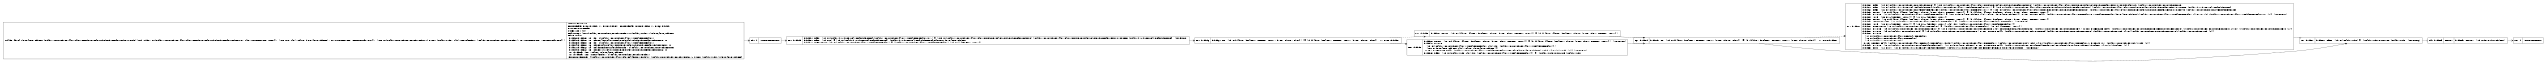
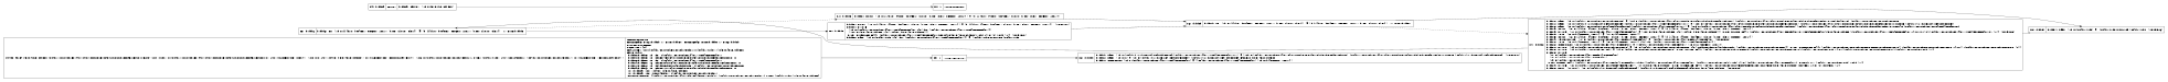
  digraph {
    fontname="DejaVu Sans Mono"
    rankdir=LR
    node [fontname="DejaVu Sans Mono" shape=record]
    edge [arrowhead=vee fontname="DejaVu Sans Mono"]
    n1 [label="{10\:\ ?|MTH_ENTER_BLOCK\l}"]
    n2 [label="{12\:\ 0x0000|0x0000: IGET  (r0 I:kotlin.jvm.internal.Ref$ObjectRef\<kotlinx.coroutines.flow.MutableStateFlow\<T\>\>) = (r10 I:kotlinx.coroutines.flow.FlowKt__ShareKt$launchSharingDeferred$1$1) kotlinx.coroutines.flow.FlowKt__ShareKt$launchSharingDeferred$1.1.$state kotlin.jvm.internal.Ref$ObjectRef  (LINE:341)\l0x0002: IGET  (r0 I:T) = (r0 I:kotlin.jvm.internal.Ref$ObjectRef) kotlin.jvm.internal.Ref.ObjectRef.element java.lang.Object \l0x0004: CHECK_CAST (r0 I:kotlinx.coroutines.flow.MutableStateFlow) = (kotlinx.coroutines.flow.MutableStateFlow) (r0 I:??[OBJECT, ARRAY]) \l}"]
    n3 [label="{13\:\ 0x0006|0x0006: IF  (r0 I:??[int, boolean, OBJECT, ARRAY, byte, short, char]) != (0 ??[int, boolean, OBJECT, ARRAY, byte, short, char])  \-\> B:15:0x000a \l}"]
    n4 [label="{14\:\ 0x0008|0x0008: CONST  (r0 I:??[int, float, boolean, short, byte, char, OBJECT, ARRAY]) = (0 ??[int, float, boolean, short, byte, char, OBJECT, ARRAY]) \l}"]
    n5 [label="{15\:\ 0x000a|0x000a: CONST  (r1 I:??[int, float, boolean, short, byte, char, OBJECT, ARRAY]) = (0 ??[int, float, boolean, short, byte, char, OBJECT, ARRAY])  (LINE:427)\l0x900b: INVOKE  \l  (r0 I:kotlinx.coroutines.flow.MutableStateFlow A[D('it' kotlinx.coroutines.flow.MutableStateFlow)])\l  (r11 I:java.lang.Object A[D('value' java.lang.Object)])\l type: INTERFACE call: kotlinx.coroutines.flow.MutableStateFlow.setValue(java.lang.Object):void A[MD:(T):void (m)] (LINE:341)\l0x000e: SGET  (r0 I:kotlin.Unit A[D('it' kotlinx.coroutines.flow.MutableStateFlow)]) =  kotlin.Unit.INSTANCE kotlin.Unit \l}"]
    n6 [label="{16\:\ 0x0010|0x0010: IF  (r0 I:??[int, boolean, OBJECT, ARRAY, byte, short, char]) != (0 ??[int, boolean, OBJECT, ARRAY, byte, short, char])  \-\> B:18:0x0037 \l}"]
    n7 [label="{17\:\ 0x0012|0x0012: IGET  (r0 I:kotlinx.coroutines.CoroutineScope) = (r10 I:kotlinx.coroutines.flow.FlowKt__ShareKt$launchSharingDeferred$1$1) kotlinx.coroutines.flow.FlowKt__ShareKt$launchSharingDeferred$1.1.$$this$launch kotlinx.coroutines.CoroutineScope \l0x0014: IGET  (r1 I:kotlin.jvm.internal.Ref$ObjectRef\<kotlinx.coroutines.flow.MutableStateFlow\<T\>\>) = (r10 I:kotlinx.coroutines.flow.FlowKt__ShareKt$launchSharingDeferred$1$1) kotlinx.coroutines.flow.FlowKt__ShareKt$launchSharingDeferred$1.1.$state kotlin.jvm.internal.Ref$ObjectRef \l0x0016: IGET  (r2 I:kotlinx.coroutines.CompletableDeferred\<kotlinx.coroutines.flow.StateFlow\<T\>\>) = (r10 I:kotlinx.coroutines.flow.FlowKt__ShareKt$launchSharingDeferred$1$1) kotlinx.coroutines.flow.FlowKt__ShareKt$launchSharingDeferred$1.1.$result kotlinx.coroutines.CompletableDeferred \l0x0018: CONST  (r3 I:??[int, float, boolean, short, byte, char, OBJECT, ARRAY]) = (0 ??[int, float, boolean, short, byte, char, OBJECT, ARRAY]) \l0x0019: INVOKE  (r4 I:kotlinx.coroutines.flow.MutableStateFlow) = (r11 I:java.lang.Object A[D('value' java.lang.Object)]) type: STATIC call: kotlinx.coroutines.flow.StateFlowKt.MutableStateFlow(java.lang.Object):kotlinx.coroutines.flow.MutableStateFlow A[MD:\<T\>:(T):kotlinx.coroutines.flow.MutableStateFlow\<T\> (m)] (LINE:342)\l0x001d: MOVE  (r5 I:??[OBJECT, ARRAY]) = (r4 I:??[OBJECT, ARRAY]) \l0x001e: CONST  (r6 I:??[int, float, boolean, short, byte, char, OBJECT, ARRAY]) = (0 ??[int, float, boolean, short, byte, char, OBJECT, ARRAY]) \l0x001f: NEW_INSTANCE  (r7 I:kotlinx.coroutines.flow.ReadonlyStateFlow) =  kotlinx.coroutines.flow.ReadonlyStateFlow  (LINE:343)\l0x0021: MOVE  (r8 I:??[OBJECT, ARRAY]) = (r5 I:??[OBJECT, ARRAY] A[D('it' kotlinx.coroutines.flow.MutableStateFlow)]) \l0x0022: CHECK_CAST (r8 I:kotlinx.coroutines.flow.StateFlow) = (kotlinx.coroutines.flow.StateFlow) (r8 I:??[OBJECT, ARRAY]) \l0x0024: INVOKE  (r9 I:kotlin.coroutines.CoroutineContext) = (r0 I:kotlinx.coroutines.CoroutineScope A[D('$this$emit_u24lambda_u2d2' kotlinx.coroutines.CoroutineScope)]) type: INTERFACE call: kotlinx.coroutines.CoroutineScope.getCoroutineContext():kotlin.coroutines.CoroutineContext A[MD:():kotlin.coroutines.CoroutineContext (m)]\l0x0028: INVOKE  (r9 I:kotlinx.coroutines.Job) = (r9 I:kotlin.coroutines.CoroutineContext) type: STATIC call: kotlinx.coroutines.JobKt.getJob(kotlin.coroutines.CoroutineContext):kotlinx.coroutines.Job A[MD:(kotlin.coroutines.CoroutineContext):kotlinx.coroutines.Job (m)]\l0x002c: INVOKE  \l  (r7 I:kotlinx.coroutines.flow.ReadonlyStateFlow)\l  (r8 I:kotlinx.coroutines.flow.StateFlow)\l  (r9 I:kotlinx.coroutines.Job)\l type: DIRECT call: kotlinx.coroutines.flow.ReadonlyStateFlow.\<init\>(kotlinx.coroutines.flow.StateFlow, kotlinx.coroutines.Job):void A[MD:(kotlinx.coroutines.flow.StateFlow\<? extends T\>, kotlinx.coroutines.Job):void (m)]\l0x002f: INVOKE  (r2 I:kotlinx.coroutines.CompletableDeferred), (r7 I:java.lang.Object) type: INTERFACE call: kotlinx.coroutines.CompletableDeferred.complete(java.lang.Object):boolean A[MD:(T):boolean (m)]\l0x0033: IPUT  (r4 I:T), (r1 I:kotlin.jvm.internal.Ref$ObjectRef) kotlin.jvm.internal.Ref.ObjectRef.element java.lang.Object  (LINE:342)\l}"]
    n8 [label="{18\:\ 0x0037|0x0037: SGET  (r0 I:kotlin.Unit) =  kotlin.Unit.INSTANCE kotlin.Unit  (LINE:346)\l}"]
    n9 [label="{19\:\ 0x0039|RETURN\l|0x0039: RETURN  (r0 I:java.int.Object) \l}"]
    n10 [label="{11\:\ ?|MTH_EXIT_BLOCK\l}"]
    n11 [label="{public final java.lang.Object kotlinx.coroutines.flow.FlowKt__ShareKt$launchSharingDeferred$1.1.emit((r10 'this' I:kotlinx.coroutines.flow.FlowKt__ShareKt$launchSharingDeferred$1$1\<T\> A[IMMUTABLE_TYPE, THIS]), (r11 I:T A[D('value' java.lang.Object), IMMUTABLE_TYPE, METHOD_ARGUMENT]), (r12 I:kotlin.coroutines.Continuation\<? super kotlin.Unit\> A[D('$completion' kotlin.coroutines.Continuation), IMMUTABLE_TYPE, METHOD_ARGUMENT]))  | USE_LINES_HINTS\lCROSS_EDGE: B:16:0x0010 \-\> B:18:0x0037, CROSS_EDGE: B:15:0x000a \-\> B:16:0x0010\lINLINE_NOT_NEEDED\lTYPE_VARS: [T]\lSIGNATURE: (TT;Lkotlin\/coroutines\/Continuation\<\-Lkotlin\/Unit;\>;)Ljava\/lang\/Object;\lDebug Info:\l  0x000a\-0x000e: r0 'it' Lkotlinx\/coroutines\/flow\/MutableStateFlow;\l  0x000b\-0x000e: r1 '$i$a$\-let\-FlowKt__ShareKt$launchSharingDeferred$1$1$1' I\l  0x001e\-0x0033: r5 'it' Lkotlinx\/coroutines\/flow\/MutableStateFlow;\l  0x001f\-0x0033: r6 '$i$a$\-also\-FlowKt__ShareKt$launchSharingDeferred$1$1$2$1' I\l  0x0014\-0x0036: r0 '$this$emit_u24lambda_u2d2' Lkotlinx\/coroutines\/CoroutineScope;\l  0x0019\-0x0036: r3 '$i$a$\-run\-FlowKt__ShareKt$launchSharingDeferred$1$1$2' I\l  \-1 \-0x0039: r11 'value' Ljava\/lang\/Object;\l  \-1 \-0x0039: r12 '$completion' Lkotlin\/coroutines\/Continuation;\lMETHOD_OVERRIDE: [kotlinx.coroutines.flow.FlowCollector.emit(T, kotlin.coroutines.Continuation\<? super kotlin.Unit\>):java.lang.Object]\l}"]
    n1 -> n2
-   n2 -> n3
+   n7 -> n3
    n3 -> n4 [style=dashed]
    n3 -> n5 [arrowhead=diamond]
    n4 -> n6 [arrowhead=diamond]
    n5 -> n6
    n6 -> n7 [arrowhead=diamond style=dashed]
    n6 -> n8 [arrowhead=diamond]
    n7 -> n8 [arrowhead=odot]
-   n8 -> n9 [arrowhead=odot]
    n9 -> n10
    n11 -> n1
  }
